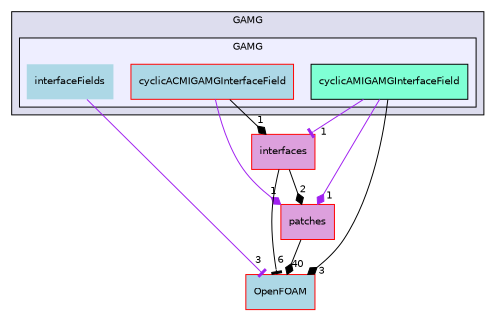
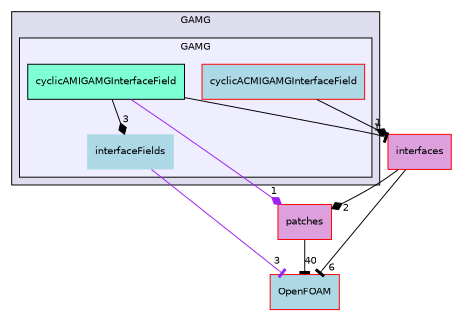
  digraph {
    compound=true
    node [fillcolor=lightblue fontname=Helvetica fontsize=10 shape=box style=filled color=red]
    edge [arrowhead=diamond color=black headlabel=1 labeldistance=1.5 labelfontname=Helvetica labelfontsize=10]
    n1 [label=interfaceFields shape=plaintext color=""]
    n2 [label=cyclicACMIGAMGInterfaceField]
    n3 [color=black fillcolor=aquamarine label=cyclicAMIGAMGInterfaceField]
    n4 [label=OpenFOAM]
    n5 [fillcolor=plum label=interfaces]
    n6 [fillcolor=plum label=patches]
    subgraph cluster_1 {
      bgcolor="#ddddee"
      fontname=Helvetica
      fontsize=10
      label=GAMG
      pencolor=black
      subgraph cluster_2 {
        bgcolor="#eeeeff"
        fontname=Helvetica
        fontsize=10
        label=GAMG
        pencolor=black
        n1
        n2
        n3
      }
    }
    n1 -> n4 [arrowhead=tee color=purple headlabel=3]
    n2 -> n5
-   n2 -> n6 [color=purple]
-   n3 -> n4 [headlabel=3]
-   n3 -> n5 [arrowhead=tee color=purple]
+   n3 -> n1 [headlabel=3]
+   n3 -> n5 [arrowhead=tee]
    n3 -> n6 [color=purple]
    n5 -> n4 [arrowhead=tee headlabel=6]
    n5 -> n6 [headlabel=2]
-   n6 -> n4 [headlabel=40]
+   n6 -> n4 [arrowhead=tee headlabel=40]
  }
